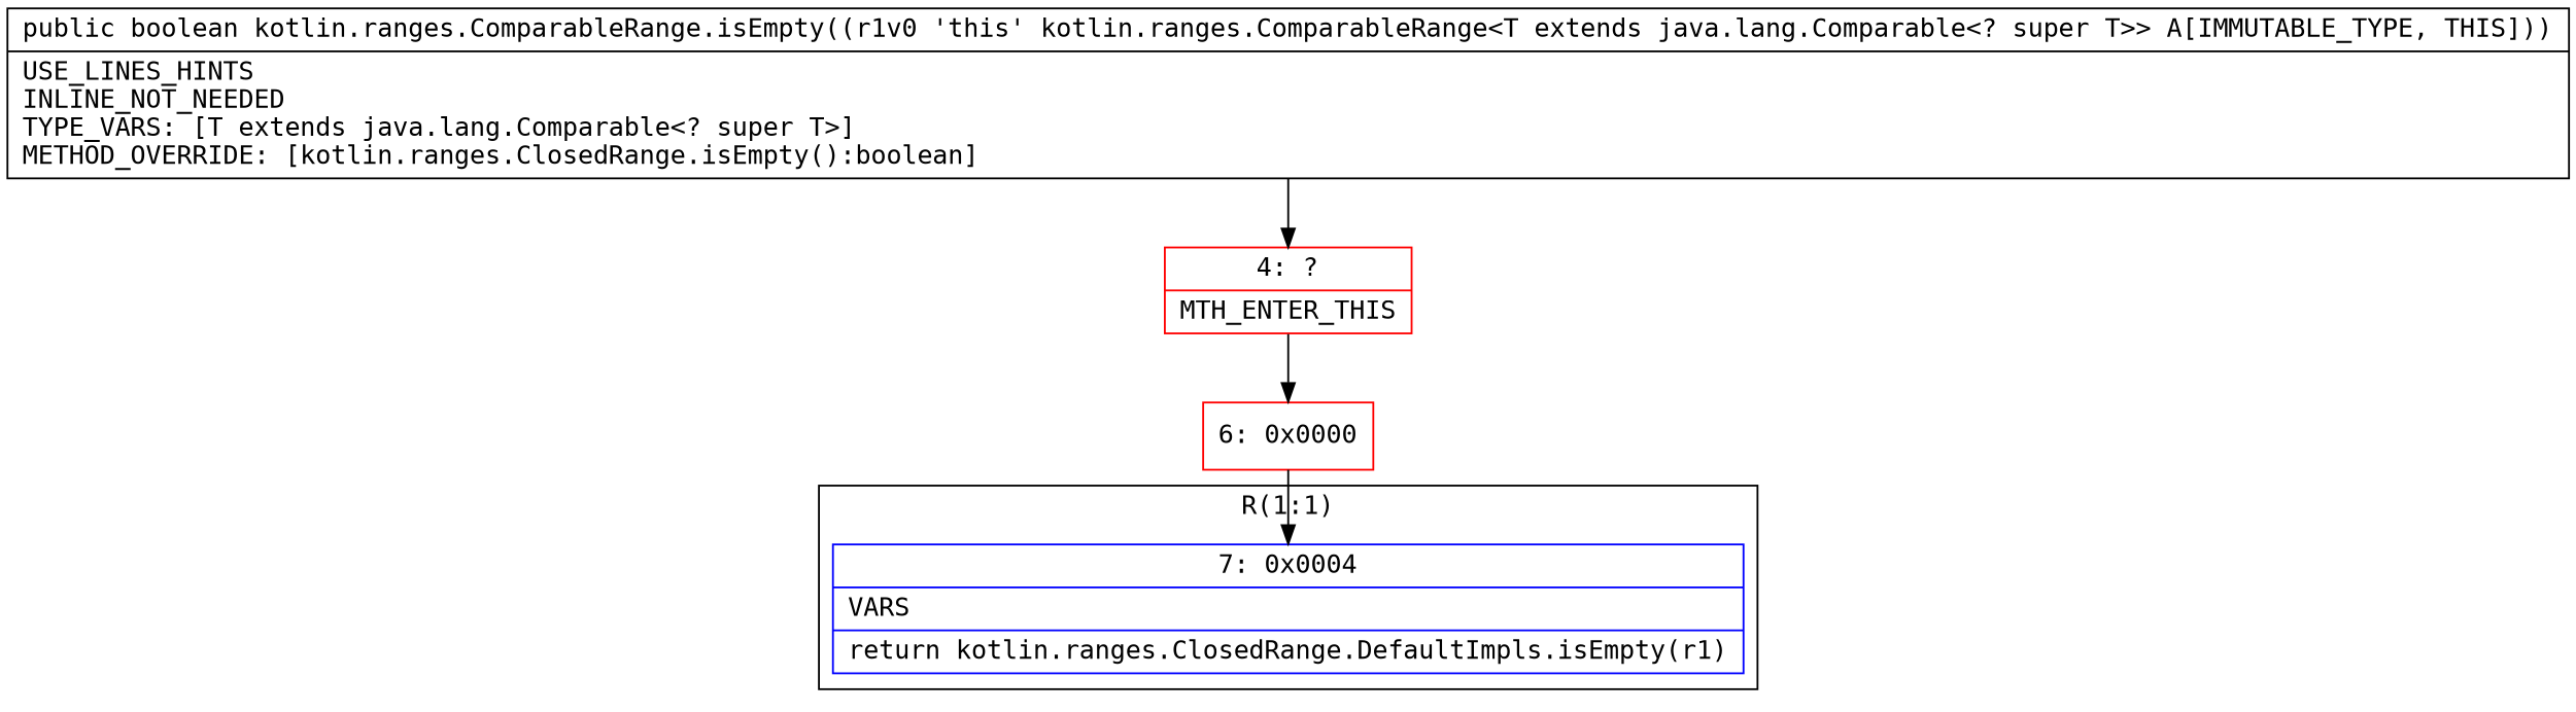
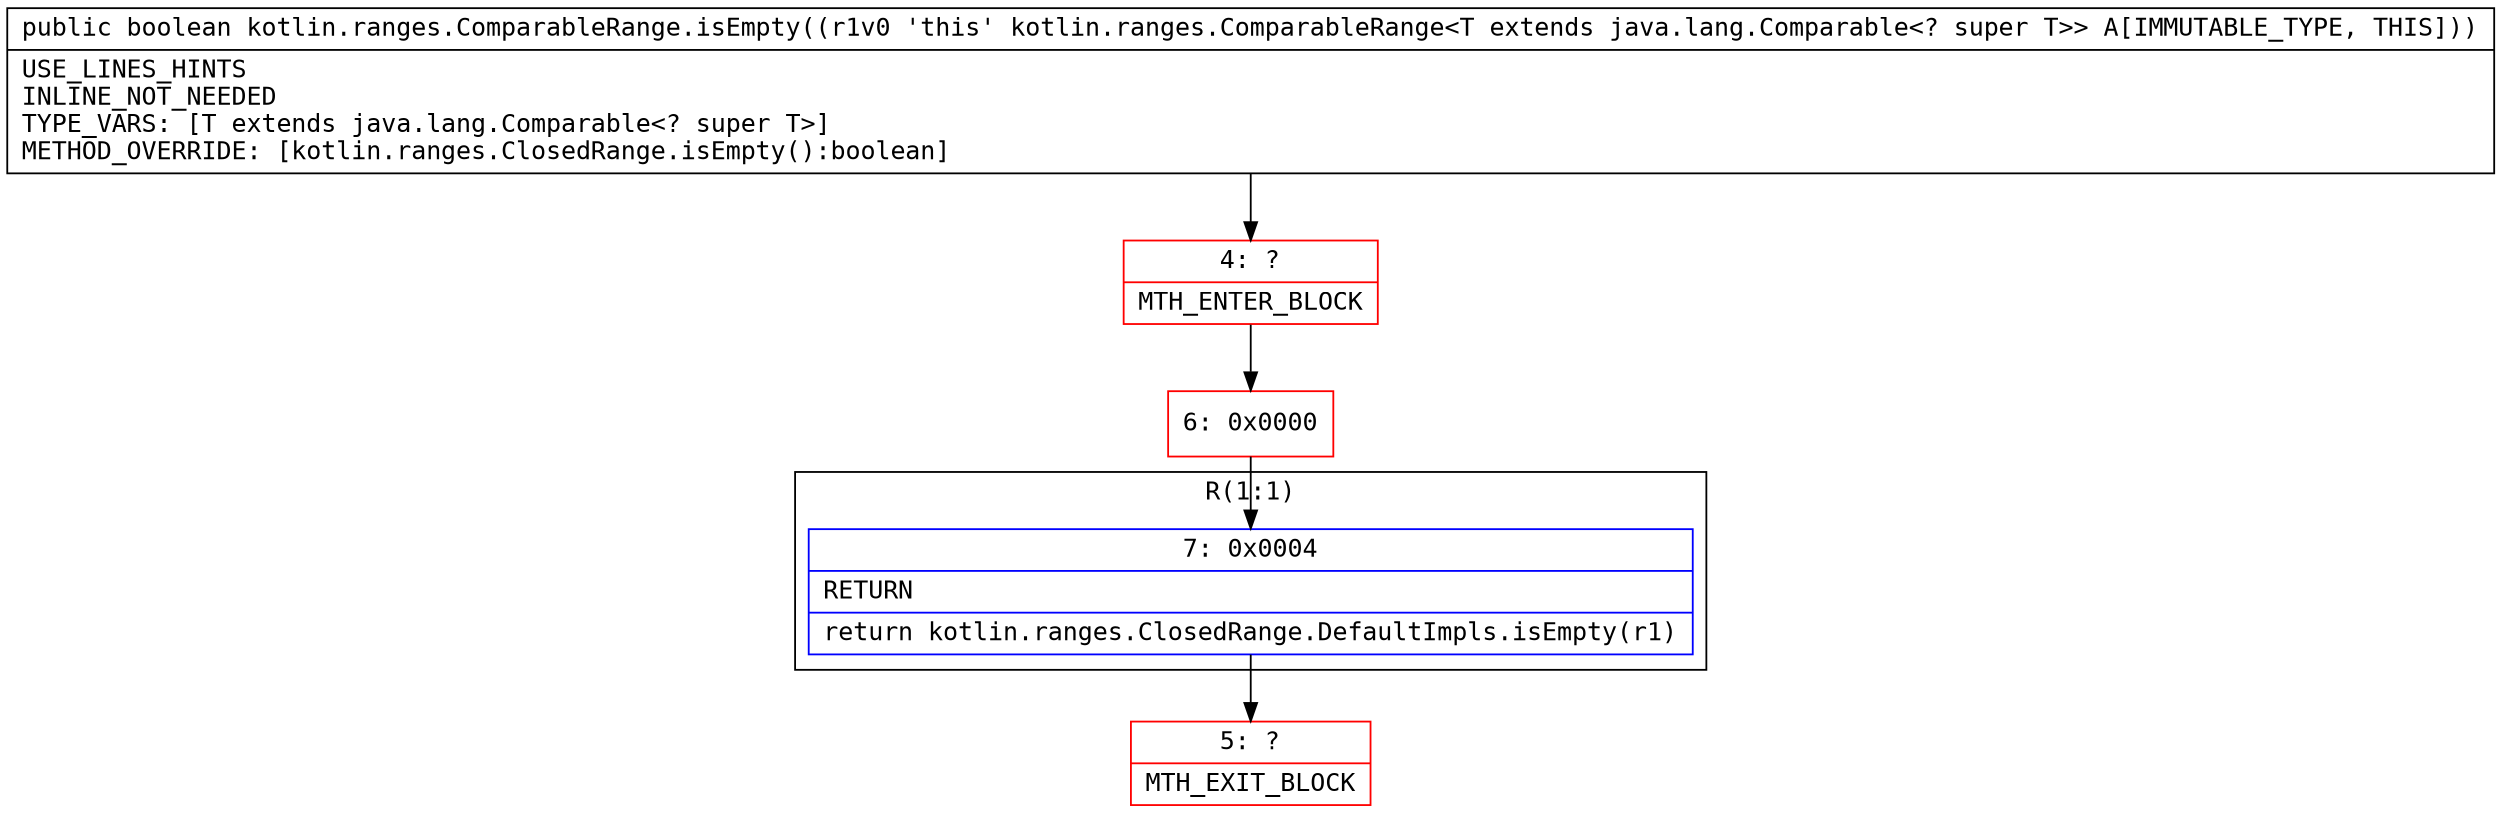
  digraph {
    fontname="DejaVu Sans Mono"
    node [color=red fontname="DejaVu Sans Mono" shape=record]
    edge [fontname="DejaVu Sans Mono"]
-   n1 [color=blue label="{7\:\ 0x0004|VARS\l|return kotlin.ranges.ClosedRange.DefaultImpls.isEmpty(r1)\l}"]
-   n3 [label="{4\:\ ?|MTH_ENTER_THIS\l}"]
+   n1 [color=blue label="{7\:\ 0x0004|RETURN\l|return kotlin.ranges.ClosedRange.DefaultImpls.isEmpty(r1)\l}"]
+   n2 [label="{5\:\ ?|MTH_EXIT_BLOCK\l}"]
+   n3 [label="{4\:\ ?|MTH_ENTER_BLOCK\l}"]
    n4 [label="{6\:\ 0x0000}"]
    n5 [label="{public boolean kotlin.ranges.ComparableRange.isEmpty((r1v0 'this' kotlin.ranges.ComparableRange\<T extends java.lang.Comparable\<? super T\>\> A[IMMUTABLE_TYPE, THIS]))  | USE_LINES_HINTS\lINLINE_NOT_NEEDED\lTYPE_VARS: [T extends java.lang.Comparable\<? super T\>]\lMETHOD_OVERRIDE: [kotlin.ranges.ClosedRange.isEmpty():boolean]\l}" color=""]
    subgraph cluster_1 {
      label="R(1:1)"
      n1
    }
+   n1 -> n2
    n3 -> n4
    n4 -> n1
    n5 -> n3
  }
